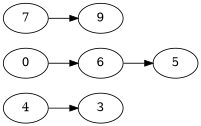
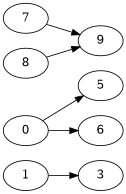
  digraph {
    rankdir=LR
-   1 [label=4]
+   1
    3
    n3 [label=0]
    5
    6
    7
    9
+   8
    1 -> 3
-   6 -> 5
+   n3 -> 5
    n3 -> 6
    7 -> 9
+   8 -> 9
  }
